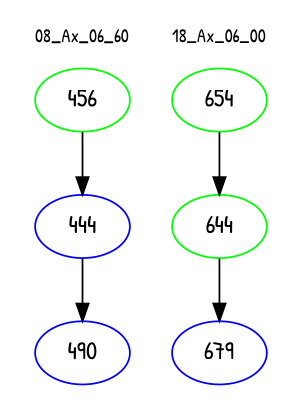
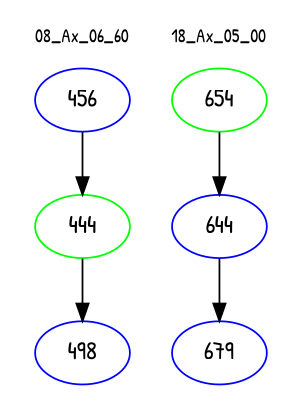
  digraph {
    fontname="Patrick Hand"
    node [color=blue fontname="Patrick Hand"]
    edge [color=black fontname="Patrick Hand"]
-   n1 [color=green label=456]
-   n2 [label=444]
-   n3 [label=490]
+   n1 [label=456]
+   n2 [color=green label=444]
+   n3 [label=498]
    n4 [color=green label=654]
-   n5 [color=green label=644]
+   n5 [label=644]
    n6 [label=679]
    subgraph cluster_1 {
      color=white
      fontsize=10
      label="08_Ax_06_60"
      n1
      n2
      n3
    }
    subgraph cluster_2 {
      color=white
      fontsize=10
-     label="18_Ax_06_00"
+     label="18_Ax_05_00"
      n4
      n5
      n6
    }
    n1 -> n2
    n2 -> n3
    n4 -> n5
    n5 -> n6
  }
